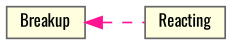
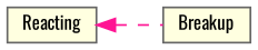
  digraph {
    rankdir=LR
    fontname=Oswald
    node [fillcolor=lightyellow fontname=Oswald fontsize=10 shape=box style=filled]
    n1 [color=gray40 fontcolor=black height=0.2 label=Breakup width=0.4]
    n2 [color=grey40 height=0.2 label=Reacting width=0.4]
-   n1 -> n2 [dir=back fontname=Oswald fontsize=10 labelfontname=Helvetica labelfontsize=10 shape=plaintext style=dashed color=deeppink]
+   n2 -> n1 [dir=back fontname=Oswald fontsize=10 labelfontname=Helvetica labelfontsize=10 shape=plaintext style=dashed color=deeppink]
  }
